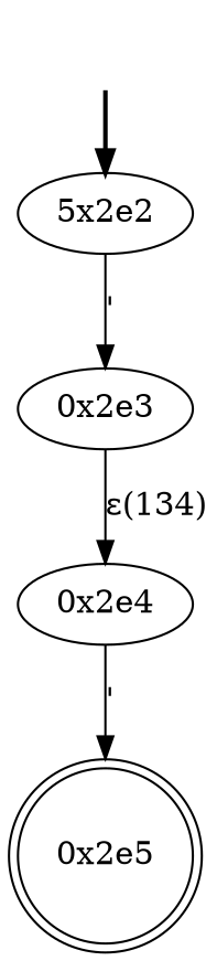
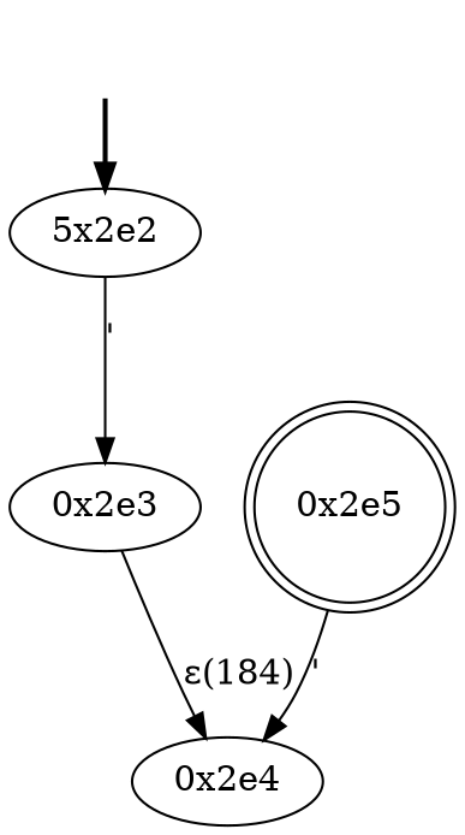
  digraph {
    fake [style=invisible]
    n2 [label="5x2e2" root=true]
    "0x2e3"
    "0x2e4"
    "0x2e5" [shape=doublecircle]
    fake -> n2 [style=bold]
    n2 -> "0x2e3" [label="'"]
-   "0x2e3" -> "0x2e4" [label="ε(134)"]
-   "0x2e4" -> "0x2e5" [label="'"]
+   "0x2e3" -> "0x2e4" [label="ε(184)"]
+   "0x2e5" -> "0x2e4" [label="'"]
  }
